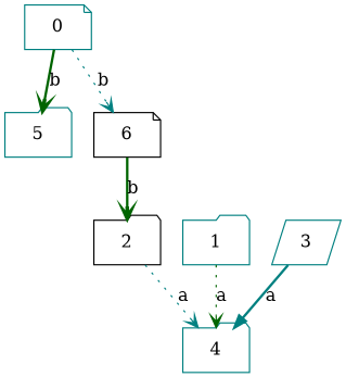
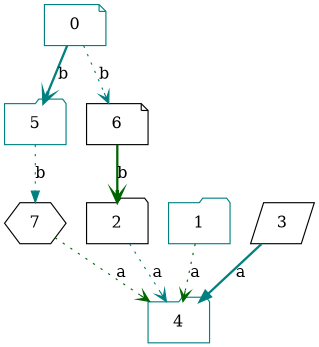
  strict digraph {
    node [color=teal shape=folder]
    edge [arrowhead=vee color=teal style=dotted]
    0 [shape=note]
    5
    6 [color=black shape=note]
+   7 [color=black shape=hexagon]
    2 [color=black]
    4
    1
-   3 [shape=parallelogram]
-   0 -> 5 [color=darkgreen label=b style=bold]
+   3 [color=black shape=parallelogram]
+   0 -> 5 [label=b style=bold]
    0 -> 6 [label=b]
+   5 -> 7 [arrowhead=normal label=b]
    6 -> 2 [color=darkgreen label=b style=bold]
+   7 -> 4 [color=darkgreen label=a]
    2 -> 4 [label=a]
    1 -> 4 [color=darkgreen label=a]
    3 -> 4 [arrowhead=normal label=a style=bold]
  }
